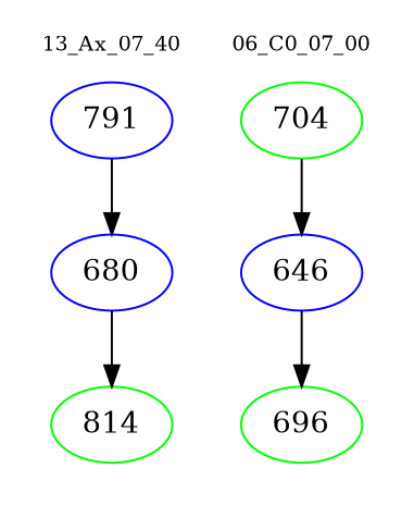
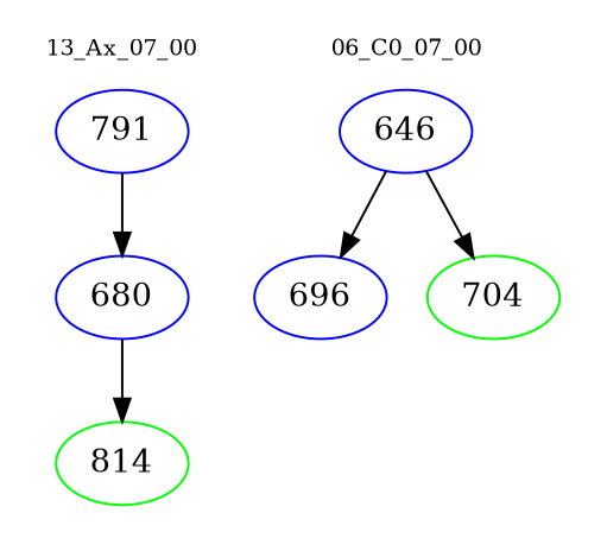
  digraph {
    node [color=blue]
    edge [color=black]
    n1 [label=791]
    n2 [label=680]
    n3 [color=green label=814]
-   n4 [color=green label=696]
+   n4 [label=696]
    n5 [label=646]
    n6 [color=green label=704]
    subgraph cluster_1 {
      color=white
      fontsize=10
-     label="13_Ax_07_40"
+     label="13_Ax_07_00"
      n1
      n2
      n3
    }
    subgraph cluster_2 {
      color=white
      fontsize=10
      label="06_C0_07_00"
      n4
      n5
      n6
    }
    n1 -> n2
    n2 -> n3
    n5 -> n4
-   n6 -> n5
+   n5 -> n6
  }
